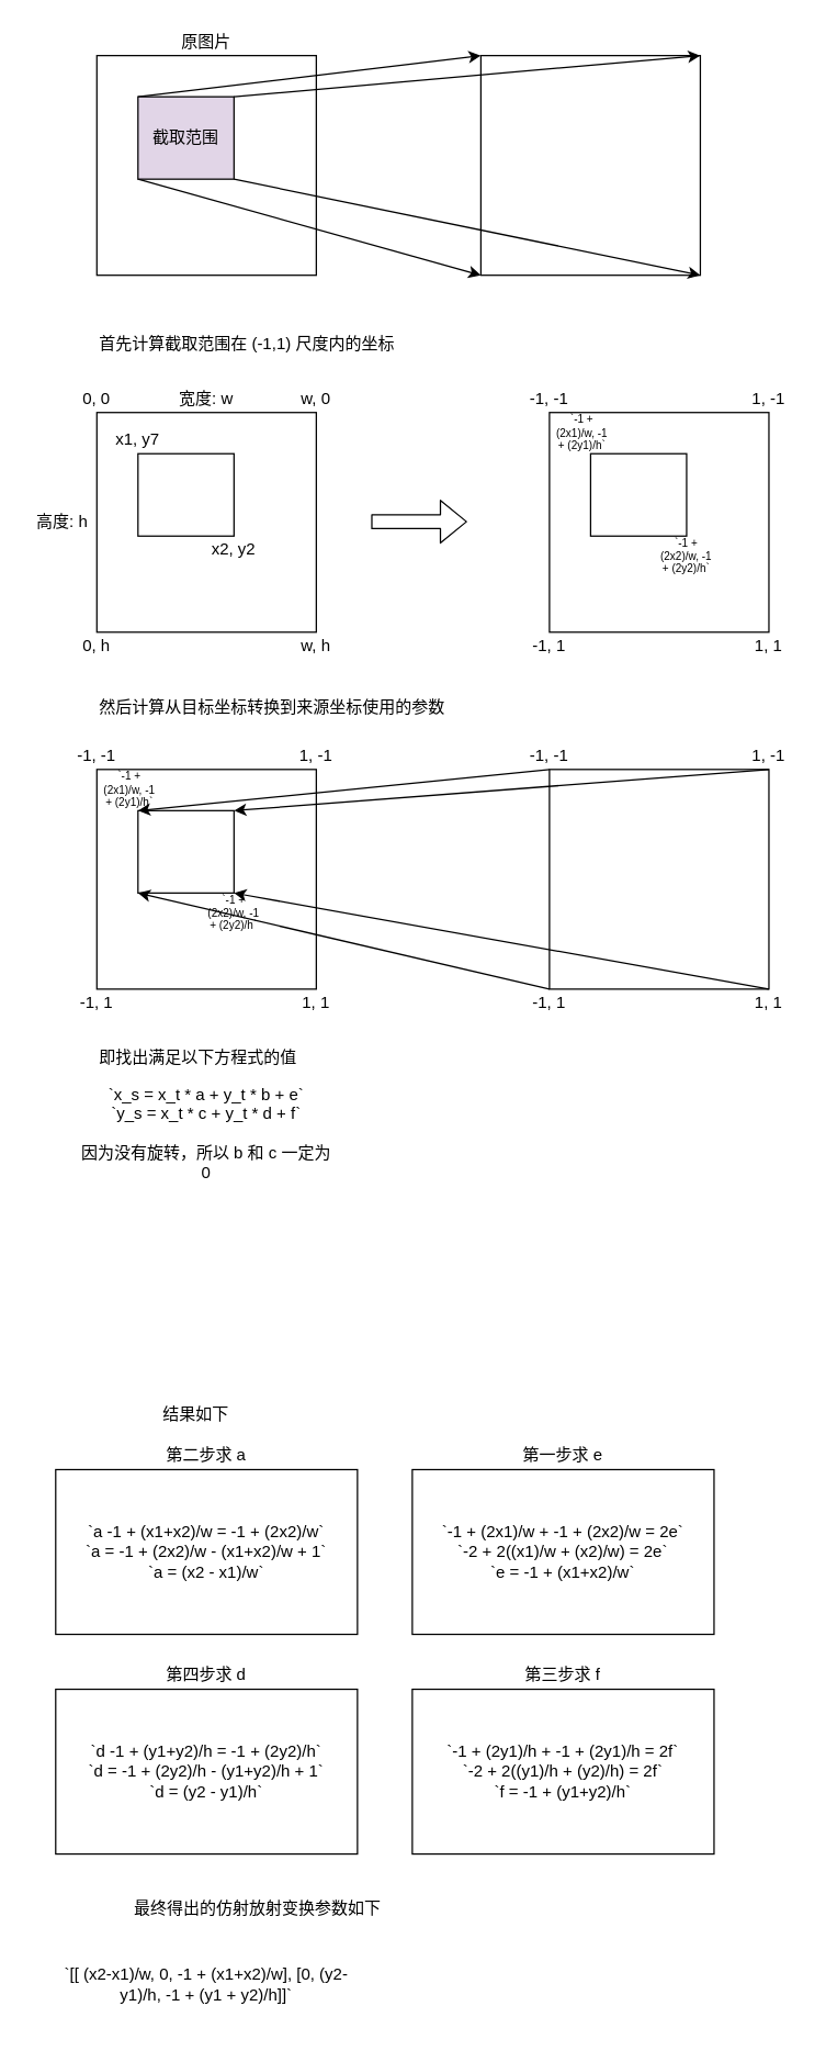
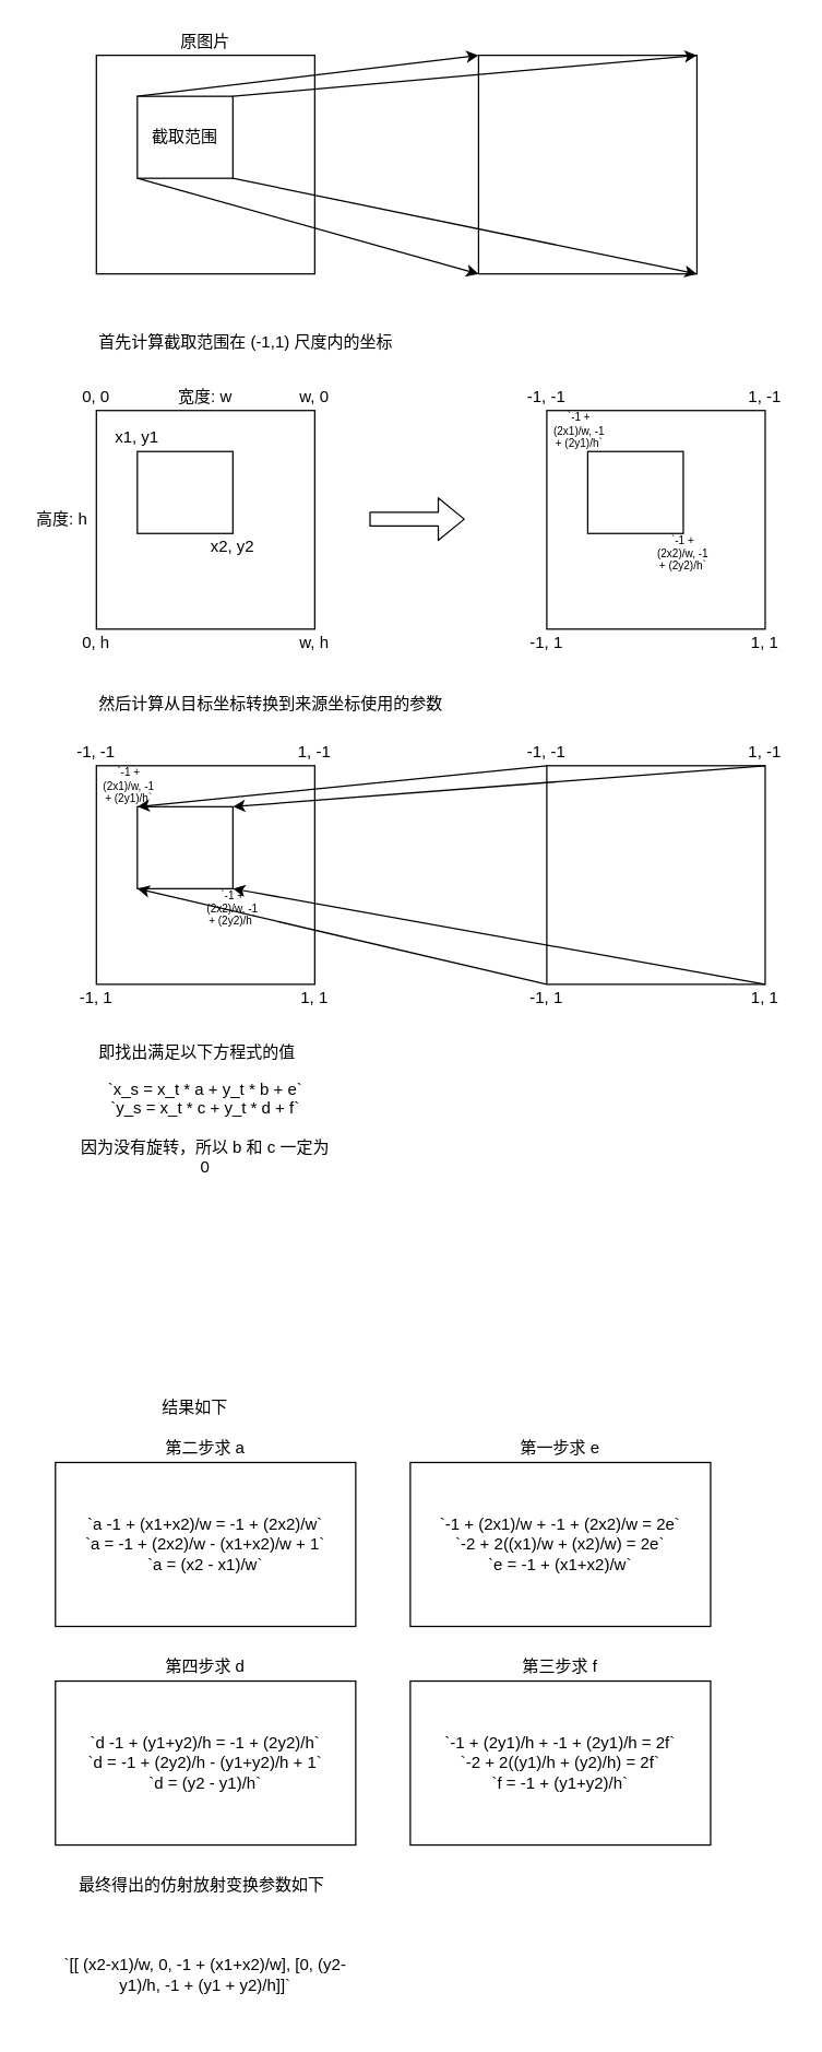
  <mxCell id="0" />
  <mxCell id="1" parent="0" />
  <mxCell id="2" value="" style="rounded=0;whiteSpace=wrap;html=1;" parent="1" vertex="1"><mxGeometry x="350" y="40" width="160" height="160" as="geometry" /></mxCell>
  <mxCell id="3" value="" style="rounded=0;whiteSpace=wrap;html=1;" parent="1" vertex="1"><mxGeometry x="70" y="40" width="160" height="160" as="geometry" /></mxCell>
  <mxCell id="4" style="rounded=0;orthogonalLoop=1;jettySize=auto;html=1;exitX=0;exitY=0;exitDx=0;exitDy=0;entryX=0;entryY=0;entryDx=0;entryDy=0;" parent="1" source="8" target="2" edge="1"><mxGeometry relative="1" as="geometry" /></mxCell>
  <mxCell id="5" style="edgeStyle=none;rounded=0;orthogonalLoop=1;jettySize=auto;html=1;exitX=0;exitY=1;exitDx=0;exitDy=0;entryX=0;entryY=1;entryDx=0;entryDy=0;" parent="1" source="8" target="2" edge="1"><mxGeometry relative="1" as="geometry" /></mxCell>
  <mxCell id="6" style="edgeStyle=none;rounded=0;orthogonalLoop=1;jettySize=auto;html=1;exitX=1;exitY=0;exitDx=0;exitDy=0;entryX=1;entryY=0;entryDx=0;entryDy=0;" parent="1" source="8" target="2" edge="1"><mxGeometry relative="1" as="geometry" /></mxCell>
  <mxCell id="7" style="edgeStyle=none;rounded=0;orthogonalLoop=1;jettySize=auto;html=1;exitX=1;exitY=1;exitDx=0;exitDy=0;entryX=1;entryY=1;entryDx=0;entryDy=0;" parent="1" source="8" target="2" edge="1"><mxGeometry relative="1" as="geometry" /></mxCell>
- <mxCell id="8" value="截取范围" style="rounded=0;whiteSpace=wrap;html=1;fillColor=#e1d5e7;" parent="1" vertex="1"><mxGeometry x="100" y="70" width="70" height="60" as="geometry" /></mxCell>
+ <mxCell id="8" value="截取范围" style="rounded=0;whiteSpace=wrap;html=1;" parent="1" vertex="1"><mxGeometry x="100" y="70" width="70" height="60" as="geometry" /></mxCell>
  <mxCell id="9" value="原图片" style="text;html=1;strokeColor=none;fillColor=none;align=center;verticalAlign=middle;whiteSpace=wrap;rounded=0;" vertex="1" parent="1"><mxGeometry x="130" y="20" width="40" height="20" as="geometry" /></mxCell>
  <mxCell id="10" value="首先计算截取范围在 (-1,1) 尺度内的坐标" style="text;html=1;strokeColor=none;fillColor=none;align=left;verticalAlign=middle;whiteSpace=wrap;rounded=0;" vertex="1" parent="1"><mxGeometry x="70" y="240" width="270" height="20" as="geometry" /></mxCell>
  <mxCell id="11" value="" style="rounded=0;whiteSpace=wrap;html=1;" vertex="1" parent="1"><mxGeometry x="70" y="300" width="160" height="160" as="geometry" /></mxCell>
  <mxCell id="12" value="" style="rounded=0;whiteSpace=wrap;html=1;" vertex="1" parent="1"><mxGeometry x="100" y="330" width="70" height="60" as="geometry" /></mxCell>
  <mxCell id="13" value="宽度: w" style="text;html=1;strokeColor=none;fillColor=none;align=center;verticalAlign=middle;whiteSpace=wrap;rounded=0;" vertex="1" parent="1"><mxGeometry x="125" y="280" width="50" height="20" as="geometry" /></mxCell>
  <mxCell id="14" value="高度: h" style="text;html=1;strokeColor=none;fillColor=none;align=center;verticalAlign=middle;whiteSpace=wrap;rounded=0;" vertex="1" parent="1"><mxGeometry x="20" y="370" width="50" height="20" as="geometry" /></mxCell>
  <mxCell id="15" value="0, 0" style="text;html=1;strokeColor=none;fillColor=none;align=center;verticalAlign=middle;whiteSpace=wrap;rounded=0;" vertex="1" parent="1"><mxGeometry x="50" y="280" width="40" height="20" as="geometry" /></mxCell>
  <mxCell id="16" value="w, 0" style="text;html=1;strokeColor=none;fillColor=none;align=center;verticalAlign=middle;whiteSpace=wrap;rounded=0;" vertex="1" parent="1"><mxGeometry x="210" y="280" width="40" height="20" as="geometry" /></mxCell>
  <mxCell id="17" value="0, h" style="text;html=1;strokeColor=none;fillColor=none;align=center;verticalAlign=middle;whiteSpace=wrap;rounded=0;" vertex="1" parent="1"><mxGeometry x="50" y="460" width="40" height="20" as="geometry" /></mxCell>
  <mxCell id="18" value="w, h" style="text;html=1;strokeColor=none;fillColor=none;align=center;verticalAlign=middle;whiteSpace=wrap;rounded=0;" vertex="1" parent="1"><mxGeometry x="210" y="460" width="40" height="20" as="geometry" /></mxCell>
- <mxCell id="19" value="x1, y7" style="text;html=1;strokeColor=none;fillColor=none;align=center;verticalAlign=middle;whiteSpace=wrap;rounded=0;" vertex="1" parent="1"><mxGeometry x="80" y="310" width="40" height="20" as="geometry" /></mxCell>
+ <mxCell id="19" value="x1, y1" style="text;html=1;strokeColor=none;fillColor=none;align=center;verticalAlign=middle;whiteSpace=wrap;rounded=0;" vertex="1" parent="1"><mxGeometry x="80" y="310" width="40" height="20" as="geometry" /></mxCell>
  <mxCell id="20" value="x2, y2" style="text;html=1;strokeColor=none;fillColor=none;align=center;verticalAlign=middle;whiteSpace=wrap;rounded=0;" vertex="1" parent="1"><mxGeometry x="150" y="390" width="40" height="20" as="geometry" /></mxCell>
  <mxCell id="21" value="" style="shape=flexArrow;endArrow=classic;html=1;" edge="1" parent="1"><mxGeometry width="50" height="50" relative="1" as="geometry"><mxPoint x="270" y="379.5" as="sourcePoint" /><mxPoint x="340" y="379.5" as="targetPoint" /></mxGeometry></mxCell>
  <mxCell id="22" value="" style="rounded=0;whiteSpace=wrap;html=1;" vertex="1" parent="1"><mxGeometry x="400" y="300" width="160" height="160" as="geometry" /></mxCell>
  <mxCell id="23" value="" style="rounded=0;whiteSpace=wrap;html=1;" vertex="1" parent="1"><mxGeometry x="430" y="330" width="70" height="60" as="geometry" /></mxCell>
  <mxCell id="24" value="-1, -1" style="text;html=1;strokeColor=none;fillColor=none;align=center;verticalAlign=middle;whiteSpace=wrap;rounded=0;" vertex="1" parent="1"><mxGeometry x="380" y="280" width="40" height="20" as="geometry" /></mxCell>
  <mxCell id="25" value="1, -1" style="text;html=1;strokeColor=none;fillColor=none;align=center;verticalAlign=middle;whiteSpace=wrap;rounded=0;" vertex="1" parent="1"><mxGeometry x="540" y="280" width="40" height="20" as="geometry" /></mxCell>
  <mxCell id="26" value="-1, 1" style="text;html=1;strokeColor=none;fillColor=none;align=center;verticalAlign=middle;whiteSpace=wrap;rounded=0;" vertex="1" parent="1"><mxGeometry x="380" y="460" width="40" height="20" as="geometry" /></mxCell>
  <mxCell id="27" value="1, 1" style="text;html=1;strokeColor=none;fillColor=none;align=center;verticalAlign=middle;whiteSpace=wrap;rounded=0;" vertex="1" parent="1"><mxGeometry x="540" y="460" width="40" height="20" as="geometry" /></mxCell>
  <mxCell id="28" value="`-1 + (2x1)/w, -1 + (2y1)/h`" style="text;html=1;strokeColor=none;fillColor=none;align=center;verticalAlign=middle;whiteSpace=wrap;rounded=0;fontSize=8;" vertex="1" parent="1"><mxGeometry x="404" y="300" width="40" height="30" as="geometry" /></mxCell>
  <mxCell id="29" value="&lt;span style=&quot;font-size: 8px;&quot;&gt;`-1 + (2x2)/w, -1 + (2y2)/h`&lt;/span&gt;" style="text;html=1;strokeColor=none;fillColor=none;align=center;verticalAlign=middle;whiteSpace=wrap;rounded=0;fontSize=8;" vertex="1" parent="1"><mxGeometry x="480" y="390" width="40" height="30" as="geometry" /></mxCell>
  <mxCell id="30" value="然后计算从目标坐标转换到来源坐标使用的参数" style="text;html=1;strokeColor=none;fillColor=none;align=left;verticalAlign=middle;whiteSpace=wrap;rounded=0;" vertex="1" parent="1"><mxGeometry x="70" y="505" width="270" height="20" as="geometry" /></mxCell>
  <mxCell id="31" value="" style="rounded=0;whiteSpace=wrap;html=1;" vertex="1" parent="1"><mxGeometry x="70" y="560" width="160" height="160" as="geometry" /></mxCell>
  <mxCell id="32" value="" style="rounded=0;whiteSpace=wrap;html=1;" vertex="1" parent="1"><mxGeometry x="100" y="590" width="70" height="60" as="geometry" /></mxCell>
  <mxCell id="33" value="-1, -1" style="text;html=1;strokeColor=none;fillColor=none;align=center;verticalAlign=middle;whiteSpace=wrap;rounded=0;" vertex="1" parent="1"><mxGeometry x="50" y="540" width="40" height="20" as="geometry" /></mxCell>
  <mxCell id="34" value="1, -1" style="text;html=1;strokeColor=none;fillColor=none;align=center;verticalAlign=middle;whiteSpace=wrap;rounded=0;" vertex="1" parent="1"><mxGeometry x="210" y="540" width="40" height="20" as="geometry" /></mxCell>
  <mxCell id="35" value="-1, 1" style="text;html=1;strokeColor=none;fillColor=none;align=center;verticalAlign=middle;whiteSpace=wrap;rounded=0;" vertex="1" parent="1"><mxGeometry x="50" y="720" width="40" height="20" as="geometry" /></mxCell>
  <mxCell id="36" value="1, 1" style="text;html=1;strokeColor=none;fillColor=none;align=center;verticalAlign=middle;whiteSpace=wrap;rounded=0;" vertex="1" parent="1"><mxGeometry x="210" y="720" width="40" height="20" as="geometry" /></mxCell>
  <mxCell id="37" value="`-1 + (2x1)/w, -1 + (2y1)/h`" style="text;html=1;strokeColor=none;fillColor=none;align=center;verticalAlign=middle;whiteSpace=wrap;rounded=0;fontSize=8;" vertex="1" parent="1"><mxGeometry x="74" y="560" width="40" height="30" as="geometry" /></mxCell>
  <mxCell id="38" value="&lt;span style=&quot;font-size: 8px;&quot;&gt;`-1 + (2x2)/w, -1 + (2y2)/h`&lt;/span&gt;" style="text;html=1;strokeColor=none;fillColor=none;align=center;verticalAlign=middle;whiteSpace=wrap;rounded=0;fontSize=8;" vertex="1" parent="1"><mxGeometry x="150" y="650" width="40" height="30" as="geometry" /></mxCell>
  <mxCell id="39" style="rounded=0;orthogonalLoop=1;jettySize=auto;html=1;exitX=0;exitY=0;exitDx=0;exitDy=0;entryX=0;entryY=0;entryDx=0;entryDy=0;fontSize=8;" edge="1" parent="1" source="40" target="32"><mxGeometry relative="1" as="geometry" /></mxCell>
  <mxCell id="40" value="" style="rounded=0;whiteSpace=wrap;html=1;" vertex="1" parent="1"><mxGeometry x="400" y="560" width="160" height="160" as="geometry" /></mxCell>
  <mxCell id="41" value="-1, -1" style="text;html=1;strokeColor=none;fillColor=none;align=center;verticalAlign=middle;whiteSpace=wrap;rounded=0;" vertex="1" parent="1"><mxGeometry x="380" y="540" width="40" height="20" as="geometry" /></mxCell>
  <mxCell id="42" style="edgeStyle=none;rounded=0;orthogonalLoop=1;jettySize=auto;html=1;exitX=0.5;exitY=1;exitDx=0;exitDy=0;entryX=1;entryY=0;entryDx=0;entryDy=0;fontSize=8;" edge="1" parent="1" source="43" target="32"><mxGeometry relative="1" as="geometry" /></mxCell>
  <mxCell id="43" value="1, -1" style="text;html=1;strokeColor=none;fillColor=none;align=center;verticalAlign=middle;whiteSpace=wrap;rounded=0;" vertex="1" parent="1"><mxGeometry x="540" y="540" width="40" height="20" as="geometry" /></mxCell>
  <mxCell id="44" style="edgeStyle=none;rounded=0;orthogonalLoop=1;jettySize=auto;html=1;exitX=0.5;exitY=0;exitDx=0;exitDy=0;entryX=0;entryY=1;entryDx=0;entryDy=0;fontSize=8;" edge="1" parent="1" source="45" target="32"><mxGeometry relative="1" as="geometry" /></mxCell>
  <mxCell id="45" value="-1, 1" style="text;html=1;strokeColor=none;fillColor=none;align=center;verticalAlign=middle;whiteSpace=wrap;rounded=0;" vertex="1" parent="1"><mxGeometry x="380" y="720" width="40" height="20" as="geometry" /></mxCell>
  <mxCell id="46" style="edgeStyle=none;rounded=0;orthogonalLoop=1;jettySize=auto;html=1;exitX=0.5;exitY=0;exitDx=0;exitDy=0;entryX=1;entryY=1;entryDx=0;entryDy=0;fontSize=8;" edge="1" parent="1" source="47" target="32"><mxGeometry relative="1" as="geometry" /></mxCell>
  <mxCell id="47" value="1, 1" style="text;html=1;strokeColor=none;fillColor=none;align=center;verticalAlign=middle;whiteSpace=wrap;rounded=0;" vertex="1" parent="1"><mxGeometry x="540" y="720" width="40" height="20" as="geometry" /></mxCell>
  <mxCell id="48" value="即找出满足以下方程式的值" style="text;html=1;strokeColor=none;fillColor=none;align=left;verticalAlign=middle;whiteSpace=wrap;rounded=0;fontSize=12;" vertex="1" parent="1"><mxGeometry x="70" y="760" width="170" height="20" as="geometry" /></mxCell>
  <mxCell id="49" value="&lt;span style=&quot;font-family: &amp;#34;helvetica&amp;#34;&quot;&gt;`x_s = x_t * a + y_t * b + e`&lt;/span&gt;&lt;br style=&quot;font-family: &amp;#34;helvetica&amp;#34;&quot;&gt;&lt;span style=&quot;font-family: &amp;#34;helvetica&amp;#34;&quot;&gt;`y_s = x_t * c + y_t * d + f`&lt;br&gt;&lt;br&gt;因为没有旋转，所以 b 和 c 一定为 0&lt;br&gt;&lt;/span&gt;" style="text;html=1;strokeColor=none;fillColor=none;align=center;verticalAlign=middle;whiteSpace=wrap;rounded=0;fontSize=12;fontColor=#000000;" vertex="1" parent="1"><mxGeometry x="55" y="800" width="190" height="50" as="geometry" /></mxCell>
  <mxCell id="50" value="结果如下" style="text;html=1;strokeColor=none;fillColor=none;align=center;verticalAlign=middle;whiteSpace=wrap;rounded=0;fontSize=12;fontColor=#000000;" vertex="1" parent="1"><mxGeometry x="110" y="1020" width="65" height="20" as="geometry" /></mxCell>
  <mxCell id="51" value="&lt;span style=&quot;font-family: &amp;#34;helvetica&amp;#34;&quot;&gt;&lt;br&gt;&lt;/span&gt;" style="text;html=1;strokeColor=none;fillColor=none;align=center;verticalAlign=middle;whiteSpace=wrap;rounded=0;fontSize=12;fontColor=#000000;" vertex="1" parent="1"><mxGeometry x="220" y="1110" width="147.5" height="10" as="geometry" /></mxCell>
  <mxCell id="52" value="&lt;span style=&quot;font-family: helvetica;&quot;&gt;`-1 + (2x1)/w + -1 + (2x2)/w = 2e`&lt;br&gt;&lt;/span&gt;&lt;span style=&quot;font-family: helvetica;&quot;&gt;`-2 + 2((x1)/w + (x2)/w) = 2e`&lt;br&gt;&lt;/span&gt;&lt;span style=&quot;font-family: helvetica;&quot;&gt;`e = -1 + (x1+x2)/w`&lt;/span&gt;" style="rounded=0;whiteSpace=wrap;html=1;fillColor=none;fontSize=12;fontColor=#000000;align=center;" vertex="1" parent="1"><mxGeometry x="300" y="1070" width="220" height="120" as="geometry" /></mxCell>
  <mxCell id="53" value="&lt;font face=&quot;helvetica&quot;&gt;`a -1 + (x1+x2)/w = -1 + (2x2)/w`&lt;br&gt;`a = -1 + (2x2)/w - (x1+x2)/w + 1`&lt;br&gt;`a = (x2 - x1)/w`&lt;br&gt;&lt;/font&gt;" style="rounded=0;whiteSpace=wrap;html=1;fillColor=none;fontSize=12;fontColor=#000000;align=center;" vertex="1" parent="1"><mxGeometry x="40" y="1070" width="220" height="120" as="geometry" /></mxCell>
  <mxCell id="54" value="第一步求 e" style="text;html=1;strokeColor=none;fillColor=none;align=center;verticalAlign=middle;whiteSpace=wrap;rounded=0;fontSize=12;fontColor=#000000;" vertex="1" parent="1"><mxGeometry x="367" y="1050" width="86" height="20" as="geometry" /></mxCell>
  <mxCell id="55" value="第二步求 a" style="text;html=1;strokeColor=none;fillColor=none;align=center;verticalAlign=middle;whiteSpace=wrap;rounded=0;fontSize=12;fontColor=#000000;" vertex="1" parent="1"><mxGeometry x="107" y="1050" width="86" height="20" as="geometry" /></mxCell>
  <mxCell id="56" value="&lt;span style=&quot;font-family: &amp;#34;helvetica&amp;#34;&quot;&gt;`-1 + (2y1)/h + -1 + (2y1)/h = 2f`&lt;br&gt;&lt;/span&gt;&lt;span style=&quot;font-family: &amp;#34;helvetica&amp;#34;&quot;&gt;`-2 + 2((y1)/h + (y2)/h) = 2f`&lt;br&gt;&lt;/span&gt;&lt;span style=&quot;font-family: &amp;#34;helvetica&amp;#34;&quot;&gt;`f = -1 + (y1+y2)/h`&lt;/span&gt;" style="rounded=0;whiteSpace=wrap;html=1;fillColor=none;fontSize=12;fontColor=#000000;align=center;" vertex="1" parent="1"><mxGeometry x="300" y="1230" width="220" height="120" as="geometry" /></mxCell>
  <mxCell id="57" value="第三步求 f" style="text;html=1;strokeColor=none;fillColor=none;align=center;verticalAlign=middle;whiteSpace=wrap;rounded=0;fontSize=12;fontColor=#000000;" vertex="1" parent="1"><mxGeometry x="367" y="1210" width="86" height="20" as="geometry" /></mxCell>
  <mxCell id="58" value="第四步求 d" style="text;html=1;strokeColor=none;fillColor=none;align=center;verticalAlign=middle;whiteSpace=wrap;rounded=0;fontSize=12;fontColor=#000000;" vertex="1" parent="1"><mxGeometry x="107" y="1210" width="86" height="20" as="geometry" /></mxCell>
  <mxCell id="59" value="&lt;font face=&quot;helvetica&quot;&gt;`d -1 + (y1+y2)/h = -1 + (2y2)/h`&lt;br&gt;`d = -1 + (2y2)/h - (y1+y2)/h + 1`&lt;br&gt;`d = (y2 - y1)/h`&lt;br&gt;&lt;/font&gt;" style="rounded=0;whiteSpace=wrap;html=1;fillColor=none;fontSize=12;fontColor=#000000;align=center;" vertex="1" parent="1"><mxGeometry x="40" y="1230" width="220" height="120" as="geometry" /></mxCell>
- <mxCell id="60" value="最终得出的仿射放射变换参数如下" style="text;html=1;strokeColor=none;fillColor=none;align=center;verticalAlign=middle;whiteSpace=wrap;rounded=0;fontSize=12;fontColor=#000000;" vertex="1" parent="1"><mxGeometry x="80" y="1380" width="215" height="20" as="geometry" /></mxCell>
+ <mxCell id="60" value="最终得出的仿射放射变换参数如下" style="text;html=1;strokeColor=none;fillColor=none;align=center;verticalAlign=middle;whiteSpace=wrap;rounded=0;fontSize=12;fontColor=#000000;" vertex="1" parent="1"><mxGeometry x="40" y="1370" width="215" height="20" as="geometry" /></mxCell>
  <mxCell id="61" value="`[[ (x2-x1)/w, 0, -1 + (x1+x2)/w], [0, (y2-y1)/h, -1 + (y1 + y2)/h]]`" style="text;html=1;strokeColor=none;fillColor=none;align=center;verticalAlign=middle;whiteSpace=wrap;rounded=0;fontSize=12;fontColor=#000000;" vertex="1" parent="1"><mxGeometry x="40" y="1410" width="220" height="70" as="geometry" /></mxCell>
